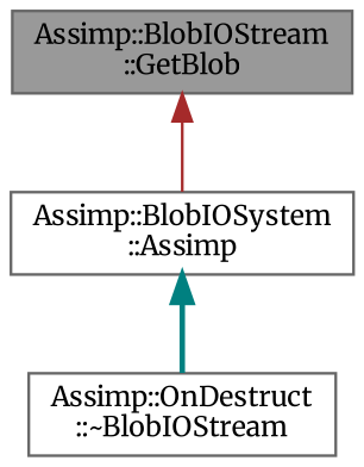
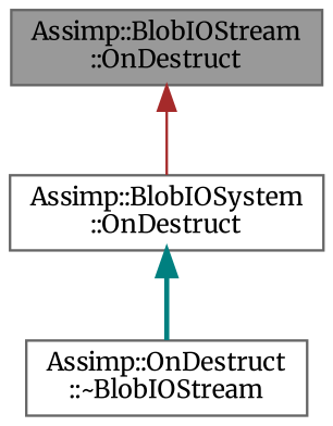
  digraph {
    fontname=Merriweather
    rankdir=TB
    node [color=grey40 fillcolor=white fontname=Merriweather fontsize=10 shape=box style=filled]
    edge [dir=back fontname=Merriweather fontsize=10 labelfontname=Helvetica labelfontsize=10]
-   n1 [color=gray40 fillcolor=grey60 fontcolor=black height=0.2 label="Assimp::BlobIOStream\l::GetBlob" width=0.4]
-   n2 [height=0.2 label="Assimp::BlobIOSystem\l::Assimp" width=0.4]
+   n1 [color=gray40 fillcolor=grey60 fontcolor=black height=0.2 label="Assimp::BlobIOStream\l::OnDestruct" width=0.4]
+   n2 [height=0.2 label="Assimp::BlobIOSystem\l::OnDestruct" width=0.4]
    n3 [height=0.2 label="Assimp::OnDestruct\l::~BlobIOStream" width=0.4]
    n1 -> n2 [color=brown style=solid]
    n2 -> n3 [color=teal style=bold]
  }
